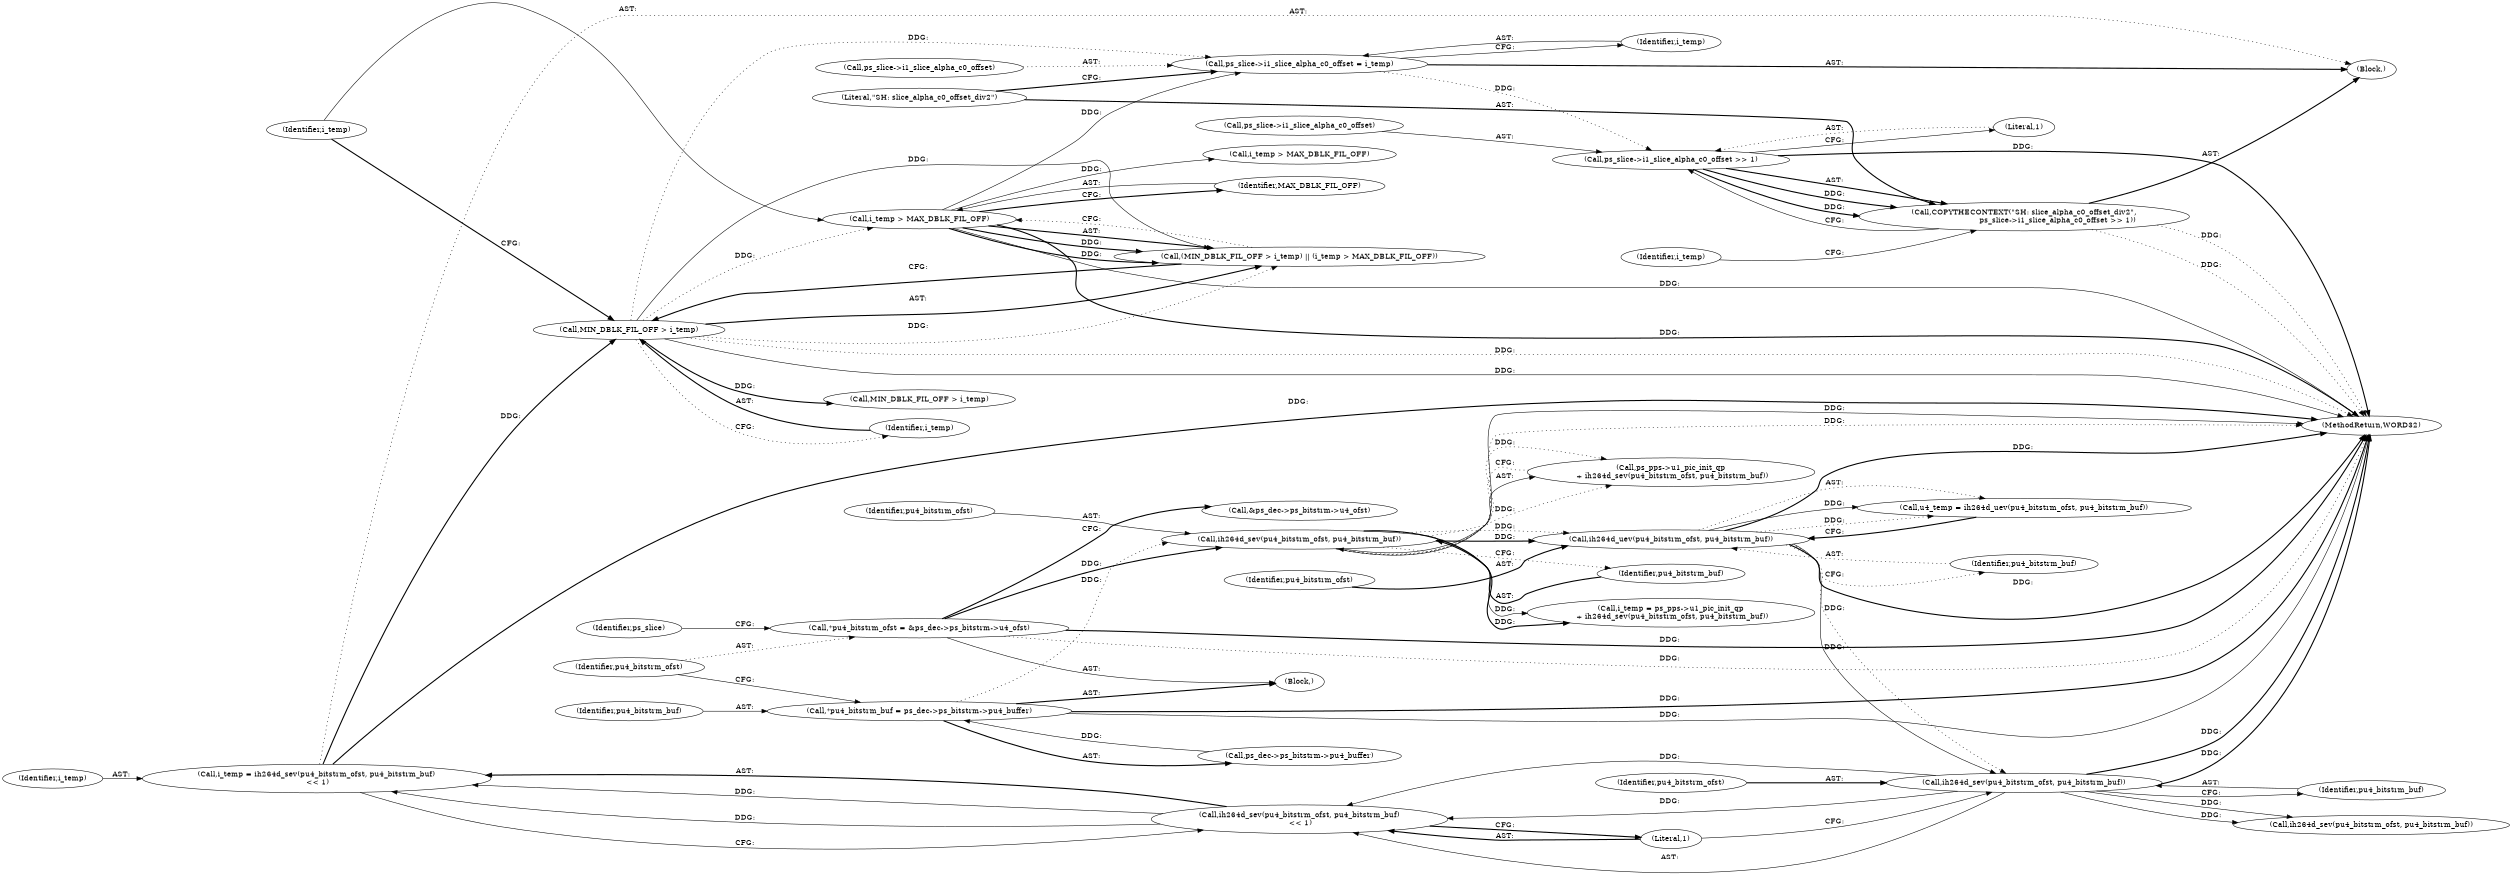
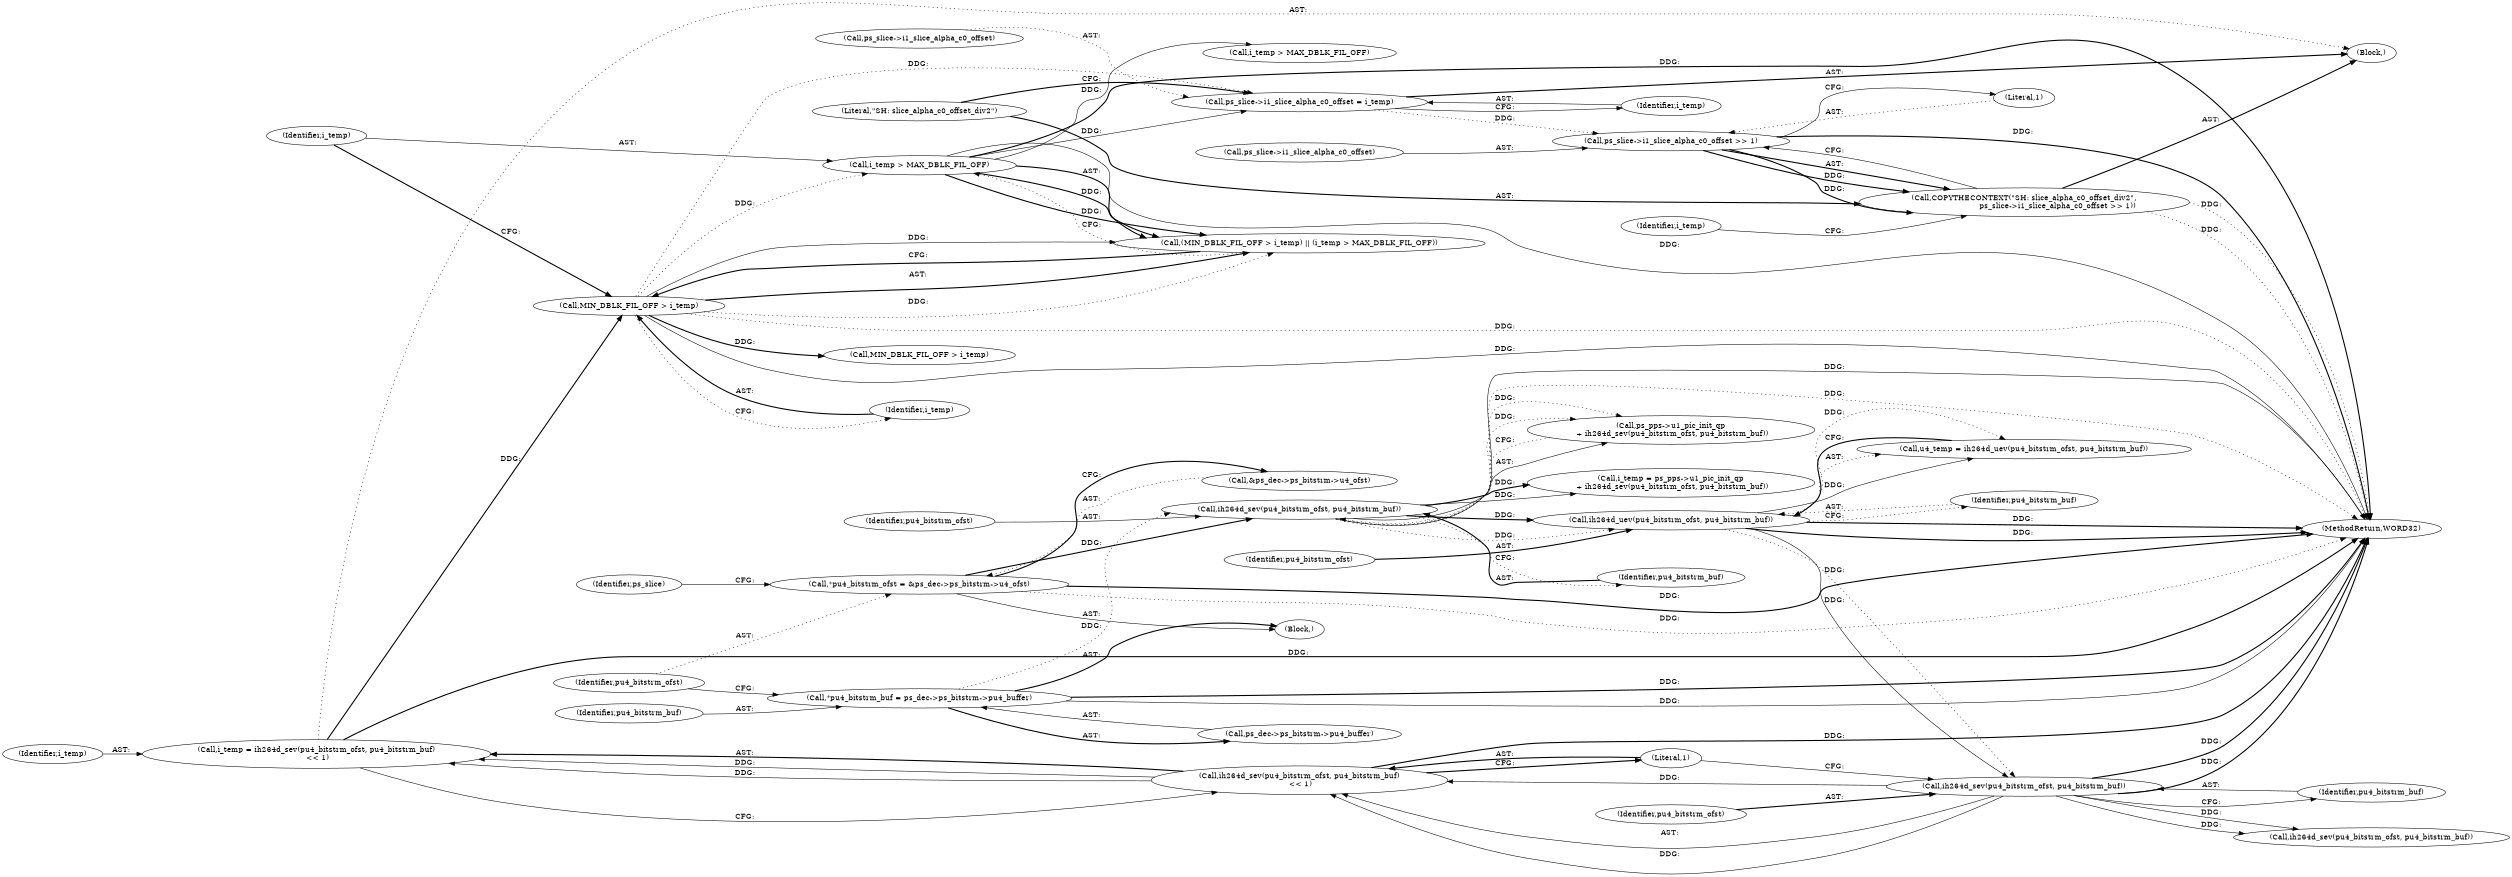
  digraph {
    rankdir=LR
    edge [style=bold]
    n1 [label="(Call,ps_slice->i1_slice_alpha_c0_offset = i_temp)"]
    n2 [label="(Call,ps_slice->i1_slice_alpha_c0_offset >> 1)"]
    n3 [label="(Identifier,i_temp)"]
    n4 [label="(Block,)"]
    n5 [label="(MethodReturn,WORD32)"]
    n6 [label="(Call,COPYTHECONTEXT(\"SH: slice_alpha_c0_offset_div2\",\n                            ps_slice->i1_slice_alpha_c0_offset >> 1))"]
    n7 [label="(Literal,1)"]
    n8 [label="(Call,i_temp > MAX_DBLK_FIL_OFF)"]
    n9 [label="(Call,(MIN_DBLK_FIL_OFF > i_temp) || (i_temp > MAX_DBLK_FIL_OFF))"]
    n10 [label="(Call,i_temp > MAX_DBLK_FIL_OFF)"]
-   n11 [label="(Identifier,MAX_DBLK_FIL_OFF)"]
    n12 [label="(Call,MIN_DBLK_FIL_OFF > i_temp)"]
    n13 [label="(Call,MIN_DBLK_FIL_OFF > i_temp)"]
    n14 [label="(Identifier,i_temp)"]
    n15 [label="(Call,i_temp = ih264d_sev(pu4_bitstrm_ofst, pu4_bitstrm_buf)\n << 1)"]
    n16 [label="(Call,ih264d_sev(pu4_bitstrm_ofst, pu4_bitstrm_buf)\n << 1)"]
    n17 [label="(Literal,1)"]
    n18 [label="(Call,ih264d_sev(pu4_bitstrm_ofst, pu4_bitstrm_buf))"]
    n19 [label="(Identifier,pu4_bitstrm_buf)"]
    n20 [label="(Call,ih264d_sev(pu4_bitstrm_ofst, pu4_bitstrm_buf))"]
    n21 [label="(Call,ih264d_uev(pu4_bitstrm_ofst, pu4_bitstrm_buf))"]
    n22 [label="(Call,u4_temp = ih264d_uev(pu4_bitstrm_ofst, pu4_bitstrm_buf))"]
    n23 [label="(Identifier,pu4_bitstrm_buf)"]
    n24 [label="(Call,ih264d_sev(pu4_bitstrm_ofst, pu4_bitstrm_buf))"]
    n25 [label="(Call,ps_pps->u1_pic_init_qp\n + ih264d_sev(pu4_bitstrm_ofst, pu4_bitstrm_buf))"]
    n26 [label="(Identifier,pu4_bitstrm_buf)"]
    n27 [label="(Call,i_temp = ps_pps->u1_pic_init_qp\n + ih264d_sev(pu4_bitstrm_ofst, pu4_bitstrm_buf))"]
    n28 [label="(Call,*pu4_bitstrm_ofst = &ps_dec->ps_bitstrm->u4_ofst)"]
    n29 [label="(Block,)"]
    n30 [label="(Call,&ps_dec->ps_bitstrm->u4_ofst)"]
    n31 [label="(Call,*pu4_bitstrm_buf = ps_dec->ps_bitstrm->pu4_buffer)"]
    n32 [label="(Call,ps_dec->ps_bitstrm->pu4_buffer)"]
    n33 [label="(Identifier,pu4_bitstrm_buf)"]
    n34 [label="(Identifier,pu4_bitstrm_ofst)"]
    n35 [label="(Identifier,i_temp)"]
    n36 [label="(Identifier,ps_slice)"]
    n37 [label="(Call,ps_slice->i1_slice_alpha_c0_offset)"]
    n38 [label="(Call,ps_slice->i1_slice_alpha_c0_offset)"]
    n39 [label="(Identifier,i_temp)"]
    n40 [label="(Literal,\"SH: slice_alpha_c0_offset_div2\")"]
    n41 [label="(Identifier,pu4_bitstrm_ofst)"]
    n42 [label="(Identifier,pu4_bitstrm_ofst)"]
    n43 [label="(Identifier,i_temp)"]
    n44 [label="(Identifier,pu4_bitstrm_ofst)"]
    n1 -> n2 [label="DDG: " style=dotted]
    n1 -> n3 [label="CFG: " style=solid]
    n1 -> n4 [label="AST: "]
    n2 -> n5 [label="DDG: "]
    n2 -> n6 [label="AST: "]
    n2 -> n6 [label="DDG: "]
    n2 -> n6 [label="DDG: "]
    n2 -> n7 [label="CFG: " style=solid]
    n3 -> n1 [label="AST: " style=solid]
    n6 -> n2 [label="CFG: " style=solid]
    n6 -> n4 [label="AST: "]
    n6 -> n5 [label="DDG: " style=dotted]
    n6 -> n5 [label="DDG: " style=dotted]
    n7 -> n2 [label="AST: " style=dotted]
    n8 -> n1 [label="DDG: " style=solid]
    n8 -> n5 [label="DDG: "]
    n8 -> n5 [label="DDG: " style=solid]
    n8 -> n9 [label="AST: "]
    n8 -> n9 [label="DDG: "]
    n8 -> n9 [label="DDG: "]
    n8 -> n10 [label="DDG: " style=solid]
-   n8 -> n11 [label="CFG: "]
    n9 -> n8 [label="CFG: " style=dotted]
    n9 -> n12 [label="CFG: "]
-   n11 -> n8 [label="AST: " style=solid]
    n12 -> n1 [label="DDG: " style=dotted]
    n12 -> n5 [label="DDG: " style=dotted]
    n12 -> n5 [label="DDG: " style=solid]
    n12 -> n8 [label="DDG: " style=dotted]
    n12 -> n9 [label="AST: "]
    n12 -> n9 [label="DDG: " style=solid]
    n12 -> n9 [label="DDG: " style=dotted]
    n12 -> n13 [label="DDG: "]
    n12 -> n14 [label="CFG: " style=dotted]
    n14 -> n12 [label="AST: "]
    n15 -> n4 [label="AST: " style=dotted]
    n15 -> n5 [label="DDG: "]
    n15 -> n12 [label="DDG: "]
    n15 -> n16 [label="CFG: " style=solid]
+   n16 -> n5 [label="DDG: "]
    n16 -> n15 [label="AST: "]
    n16 -> n15 [label="DDG: " style=solid]
    n16 -> n15 [label="DDG: " style=solid]
    n16 -> n17 [label="CFG: "]
    n17 -> n16 [label="AST: "]
    n17 -> n18 [label="CFG: " style=solid]
    n18 -> n5 [label="DDG: "]
    n18 -> n5 [label="DDG: "]
    n18 -> n16 [label="AST: " style=solid]
    n18 -> n16 [label="DDG: " style=solid]
    n18 -> n16 [label="DDG: " style=solid]
    n18 -> n19 [label="CFG: " style=solid]
    n18 -> n20 [label="DDG: " style=solid]
    n18 -> n20 [label="DDG: " style=solid]
    n19 -> n18 [label="AST: " style=solid]
    n21 -> n5 [label="DDG: "]
    n21 -> n5 [label="DDG: "]
    n21 -> n18 [label="DDG: " style=dotted]
    n21 -> n18 [label="DDG: " style=solid]
    n21 -> n22 [label="AST: " style=dotted]
    n21 -> n22 [label="DDG: " style=solid]
    n21 -> n22 [label="DDG: " style=dotted]
    n21 -> n23 [label="CFG: " style=dotted]
    n22 -> n21 [label="CFG: "]
    n23 -> n21 [label="AST: " style=dotted]
    n24 -> n5 [label="DDG: " style=solid]
    n24 -> n5 [label="DDG: " style=dotted]
    n24 -> n21 [label="DDG: " style=dotted]
    n24 -> n21 [label="DDG: "]
    n24 -> n25 [label="AST: " style=solid]
    n24 -> n25 [label="DDG: " style=dotted]
    n24 -> n25 [label="DDG: " style=dotted]
    n24 -> n26 [label="CFG: " style=dotted]
    n24 -> n27 [label="DDG: " style=solid]
    n24 -> n27 [label="DDG: "]
    n25 -> n24 [label="CFG: " style=dotted]
    n26 -> n24 [label="AST: "]
    n28 -> n5 [label="DDG: "]
    n28 -> n5 [label="DDG: " style=dotted]
    n28 -> n24 [label="DDG: "]
    n28 -> n29 [label="AST: " style=solid]
    n28 -> n30 [label="CFG: "]
+   n30 -> n28 [label="AST: " style=dotted]
    n31 -> n5 [label="DDG: "]
    n31 -> n5 [label="DDG: " style=solid]
    n31 -> n24 [label="DDG: " style=dotted]
    n31 -> n29 [label="AST: "]
    n31 -> n32 [label="AST: "]
-   n32 -> n31 [label="DDG: " style=solid]
+   n32 -> n31 [label="AST: " style=solid]
    n33 -> n31 [label="AST: " style=solid]
    n34 -> n18 [label="AST: "]
    n35 -> n15 [label="AST: " style=solid]
    n36 -> n28 [label="CFG: " style=solid]
    n37 -> n2 [label="AST: " style=solid]
    n38 -> n1 [label="AST: " style=dotted]
    n39 -> n8 [label="AST: " style=solid]
    n39 -> n12 [label="CFG: "]
    n40 -> n1 [label="CFG: "]
    n40 -> n6 [label="AST: "]
    n41 -> n21 [label="AST: "]
    n42 -> n24 [label="AST: " style=solid]
    n43 -> n6 [label="CFG: " style=solid]
    n44 -> n28 [label="AST: " style=dotted]
    n44 -> n31 [label="CFG: " style=solid]
  }
